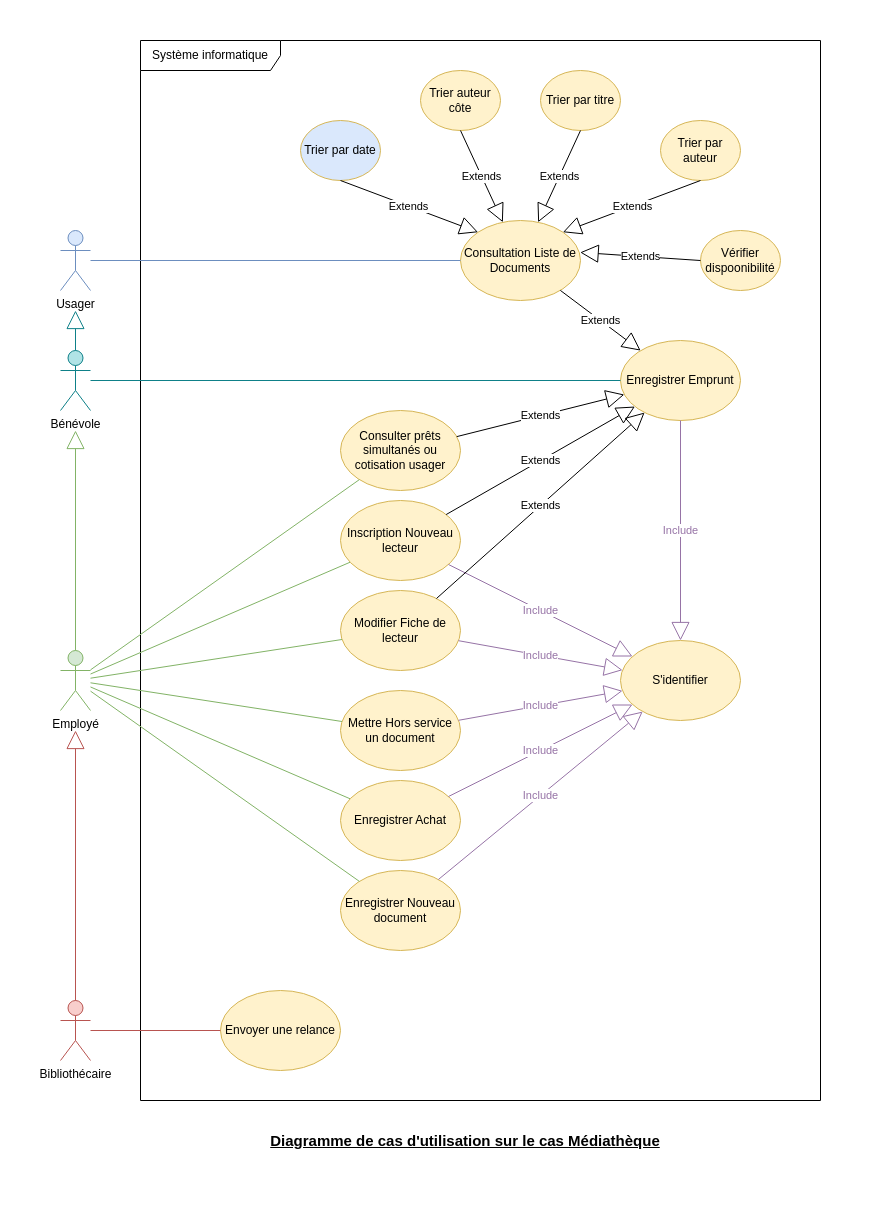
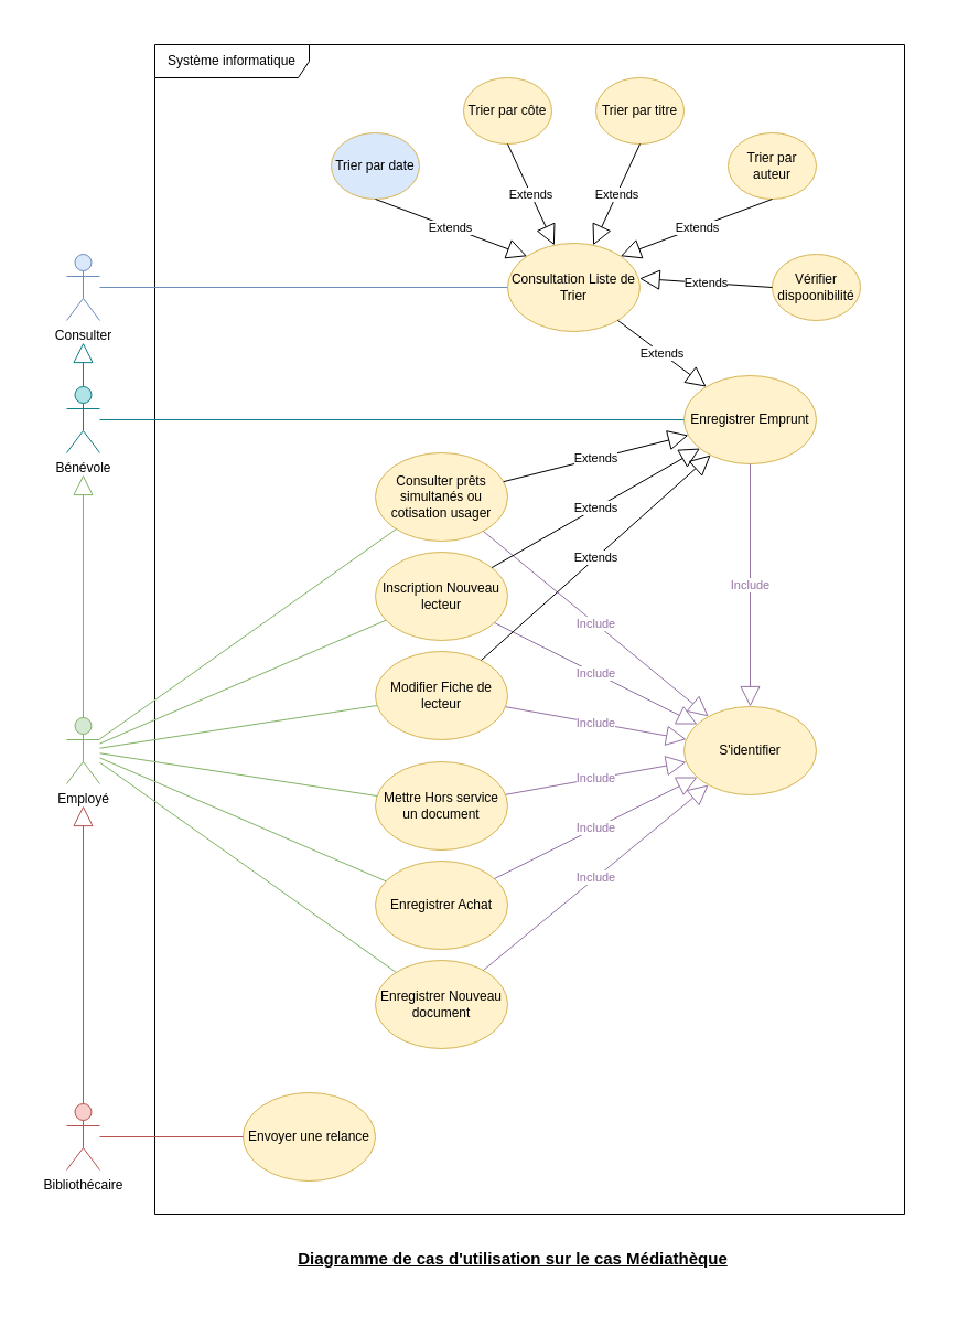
  <mxCell id="0" />
  <mxCell id="1" parent="0" />
  <mxCell id="2" value="" style="rounded=0;whiteSpace=wrap;html=1;strokeColor=none;" vertex="1" parent="1"><mxGeometry width="827" height="1169" as="geometry" x="20" y="20" /></mxCell>
  <mxCell id="3" value="Système informatique" style="shape=umlFrame;whiteSpace=wrap;html=1;width=140;height=30;" vertex="1" parent="1"><mxGeometry x="140" y="40" width="680" height="1060" as="geometry" /></mxCell>
- <mxCell id="4" value="Usager&lt;br&gt;" style="shape=umlActor;verticalLabelPosition=bottom;verticalAlign=top;html=1;outlineConnect=0;fillColor=#dae8fc;strokeColor=#6c8ebf;" vertex="1" parent="1"><mxGeometry x="60" y="230" width="30" height="60" as="geometry" /></mxCell>
+ <mxCell id="4" value="Consulter&lt;br&gt;" style="shape=umlActor;verticalLabelPosition=bottom;verticalAlign=top;html=1;outlineConnect=0;fillColor=#dae8fc;strokeColor=#6c8ebf;" vertex="1" parent="1"><mxGeometry x="60" y="230" width="30" height="60" as="geometry" /></mxCell>
  <mxCell id="5" value="Bénévole" style="shape=umlActor;verticalLabelPosition=bottom;verticalAlign=top;html=1;outlineConnect=0;fillColor=#b0e3e6;strokeColor=#0e8088;" vertex="1" parent="1"><mxGeometry x="60" y="350" width="30" height="60" as="geometry" /></mxCell>
  <mxCell id="6" value="Employé" style="shape=umlActor;verticalLabelPosition=bottom;verticalAlign=top;html=1;outlineConnect=0;fillColor=#d5e8d4;strokeColor=#82b366;" vertex="1" parent="1"><mxGeometry x="60" y="650" width="30" height="60" as="geometry" /></mxCell>
  <mxCell id="7" value="Bibliothécaire" style="shape=umlActor;verticalLabelPosition=bottom;verticalAlign=top;html=1;outlineConnect=0;fillColor=#f8cecc;strokeColor=#b85450;" vertex="1" parent="1"><mxGeometry x="60" y="1000" width="30" height="60" as="geometry" /></mxCell>
- <mxCell id="8" value="Consultation Liste de Documents" style="ellipse;whiteSpace=wrap;html=1;fillColor=#fff2cc;strokeColor=#d6b656;" vertex="1" parent="1"><mxGeometry x="460" y="220" width="120" height="80" as="geometry" /></mxCell>
+ <mxCell id="8" value="Consultation Liste de Trier" style="ellipse;whiteSpace=wrap;html=1;fillColor=#fff2cc;strokeColor=#d6b656;" vertex="1" parent="1"><mxGeometry x="460" y="220" width="120" height="80" as="geometry" /></mxCell>
  <mxCell id="9" value="Enregistrer Emprunt" style="ellipse;whiteSpace=wrap;html=1;fillColor=#fff2cc;strokeColor=#d6b656;" vertex="1" parent="1"><mxGeometry x="620" y="340" width="120" height="80" as="geometry" /></mxCell>
  <mxCell id="10" value="Consulter prêts simultanés ou cotisation usager" style="ellipse;whiteSpace=wrap;html=1;fillColor=#fff2cc;strokeColor=#d6b656;" vertex="1" parent="1"><mxGeometry x="340" y="410" width="120" height="80" as="geometry" /></mxCell>
  <mxCell id="11" value="Enregistrer Achat" style="ellipse;whiteSpace=wrap;html=1;fillColor=#fff2cc;strokeColor=#d6b656;" vertex="1" parent="1"><mxGeometry x="340" y="780" width="120" height="80" as="geometry" /></mxCell>
  <mxCell id="12" value="Enregistrer Nouveau document" style="ellipse;whiteSpace=wrap;html=1;fillColor=#fff2cc;strokeColor=#d6b656;" vertex="1" parent="1"><mxGeometry x="340" y="870" width="120" height="80" as="geometry" /></mxCell>
  <mxCell id="13" value="Inscription Nouveau lecteur" style="ellipse;whiteSpace=wrap;html=1;fillColor=#fff2cc;strokeColor=#d6b656;" vertex="1" parent="1"><mxGeometry x="340" y="500" width="120" height="80" as="geometry" /></mxCell>
  <mxCell id="14" value="Modifier Fiche de lecteur" style="ellipse;whiteSpace=wrap;html=1;fillColor=#fff2cc;strokeColor=#d6b656;" vertex="1" parent="1"><mxGeometry x="340" y="590" width="120" height="80" as="geometry" /></mxCell>
  <mxCell id="15" value="Mettre Hors service un document" style="ellipse;whiteSpace=wrap;html=1;fillColor=#fff2cc;strokeColor=#d6b656;" vertex="1" parent="1"><mxGeometry x="340" y="690" width="120" height="80" as="geometry" /></mxCell>
  <mxCell id="16" value="Envoyer une relance" style="ellipse;whiteSpace=wrap;html=1;fillColor=#fff2cc;strokeColor=#d6b656;" vertex="1" parent="1"><mxGeometry x="220" y="990" width="120" height="80" as="geometry" /></mxCell>
  <mxCell id="17" value="" style="endArrow=none;html=1;entryX=0;entryY=0.5;entryDx=0;entryDy=0;fillColor=#f8cecc;strokeColor=#b85450;" edge="1" parent="1" source="7" target="16"><mxGeometry width="50" height="50" relative="1" as="geometry"><mxPoint x="100" y="900" as="sourcePoint" /><mxPoint x="540" y="630" as="targetPoint" /></mxGeometry></mxCell>
  <mxCell id="18" value="S'identifier" style="ellipse;whiteSpace=wrap;html=1;fillColor=#fff2cc;strokeColor=#d6b656;" vertex="1" parent="1"><mxGeometry x="620" y="640" width="120" height="80" as="geometry" /></mxCell>
  <mxCell id="19" value="" style="endArrow=block;endSize=16;endFill=0;html=1;exitX=0.5;exitY=0;exitDx=0;exitDy=0;exitPerimeter=0;fillColor=#f8cecc;strokeColor=#b85450;" edge="1" parent="1" source="7"><mxGeometry width="160" relative="1" as="geometry"><mxPoint x="300" y="570" as="sourcePoint" /><mxPoint x="75" y="730" as="targetPoint" /></mxGeometry></mxCell>
  <mxCell id="20" value="" style="endArrow=block;endSize=16;endFill=0;html=1;exitX=0.5;exitY=0;exitDx=0;exitDy=0;exitPerimeter=0;fillColor=#d5e8d4;strokeColor=#82b366;" edge="1" parent="1" source="6"><mxGeometry width="160" relative="1" as="geometry"><mxPoint x="110" y="700" as="sourcePoint" /><mxPoint x="75" y="430" as="targetPoint" /></mxGeometry></mxCell>
  <mxCell id="21" value="" style="endArrow=none;html=1;entryX=0;entryY=0.5;entryDx=0;entryDy=0;fillColor=#dae8fc;strokeColor=#6c8ebf;" edge="1" parent="1" source="4" target="8"><mxGeometry width="50" height="50" relative="1" as="geometry"><mxPoint x="160" y="400" as="sourcePoint" /><mxPoint x="210" y="350" as="targetPoint" /></mxGeometry></mxCell>
  <mxCell id="22" value="" style="endArrow=none;html=1;fillColor=#d5e8d4;strokeColor=#82b366;" edge="1" parent="1" source="6" target="14"><mxGeometry width="50" height="50" relative="1" as="geometry"><mxPoint x="390" y="610" as="sourcePoint" /><mxPoint x="440" y="560" as="targetPoint" /></mxGeometry></mxCell>
  <mxCell id="23" value="Trier par date" style="ellipse;whiteSpace=wrap;html=1;fillColor=#dae8fc;strokeColor=#d6b656;" vertex="1" parent="1"><mxGeometry x="300" y="120" width="80" height="60" as="geometry" /></mxCell>
- <mxCell id="24" value="Trier auteur côte" style="ellipse;whiteSpace=wrap;html=1;fillColor=#fff2cc;strokeColor=#d6b656;" vertex="1" parent="1"><mxGeometry x="420" y="70" width="80" height="60" as="geometry" /></mxCell>
+ <mxCell id="24" value="Trier par côte" style="ellipse;whiteSpace=wrap;html=1;fillColor=#fff2cc;strokeColor=#d6b656;" vertex="1" parent="1"><mxGeometry x="420" y="70" width="80" height="60" as="geometry" /></mxCell>
  <mxCell id="25" value="Trier par titre" style="ellipse;whiteSpace=wrap;html=1;fillColor=#fff2cc;strokeColor=#d6b656;" vertex="1" parent="1"><mxGeometry x="540" y="70" width="80" height="60" as="geometry" /></mxCell>
  <mxCell id="26" value="Trier par auteur" style="ellipse;whiteSpace=wrap;html=1;fillColor=#fff2cc;strokeColor=#d6b656;" vertex="1" parent="1"><mxGeometry x="660" y="120" width="80" height="60" as="geometry" /></mxCell>
  <mxCell id="27" value="Extends" style="endArrow=block;endSize=16;endFill=0;html=1;exitX=0.5;exitY=1;exitDx=0;exitDy=0;entryX=1;entryY=0;entryDx=0;entryDy=0;" edge="1" parent="1" source="26" target="8"><mxGeometry width="160" relative="1" as="geometry"><mxPoint x="370" y="470" as="sourcePoint" /><mxPoint x="530" y="470" as="targetPoint" /></mxGeometry></mxCell>
  <mxCell id="28" value="Extends" style="endArrow=block;endSize=16;endFill=0;html=1;exitX=0.5;exitY=1;exitDx=0;exitDy=0;" edge="1" parent="1" source="25" target="8"><mxGeometry width="160" relative="1" as="geometry"><mxPoint x="370" y="470" as="sourcePoint" /><mxPoint x="460" y="303" as="targetPoint" /></mxGeometry></mxCell>
  <mxCell id="29" value="Extends" style="endArrow=block;endSize=16;endFill=0;html=1;exitX=0.5;exitY=1;exitDx=0;exitDy=0;" edge="1" parent="1" source="24" target="8"><mxGeometry width="160" relative="1" as="geometry"><mxPoint x="370" y="200" as="sourcePoint" /><mxPoint x="530" y="200" as="targetPoint" /></mxGeometry></mxCell>
  <mxCell id="30" value="Extends" style="endArrow=block;endSize=16;endFill=0;html=1;exitX=0.5;exitY=1;exitDx=0;exitDy=0;entryX=0;entryY=0;entryDx=0;entryDy=0;" edge="1" parent="1" source="23" target="8"><mxGeometry width="160" relative="1" as="geometry"><mxPoint x="370" y="470" as="sourcePoint" /><mxPoint x="530" y="470" as="targetPoint" /></mxGeometry></mxCell>
  <mxCell id="31" value="Vérifier dispoonibilité" style="ellipse;whiteSpace=wrap;html=1;fillColor=#fff2cc;strokeColor=#d6b656;" vertex="1" parent="1"><mxGeometry x="700" y="230" width="80" height="60" as="geometry" /></mxCell>
  <mxCell id="32" value="Extends" style="endArrow=block;endSize=16;endFill=0;html=1;exitX=0;exitY=0.5;exitDx=0;exitDy=0;entryX=0.997;entryY=0.399;entryDx=0;entryDy=0;entryPerimeter=0;" edge="1" parent="1" source="31" target="8"><mxGeometry width="160" relative="1" as="geometry"><mxPoint x="630" y="140" as="sourcePoint" /><mxPoint x="485.426" y="251.716" as="targetPoint" /></mxGeometry></mxCell>
  <mxCell id="33" value="" style="endArrow=none;html=1;entryX=0;entryY=0.5;entryDx=0;entryDy=0;fillColor=#b0e3e6;strokeColor=#0e8088;" edge="1" parent="1" source="5" target="9"><mxGeometry width="50" height="50" relative="1" as="geometry"><mxPoint x="430" y="720" as="sourcePoint" /><mxPoint x="480" y="670" as="targetPoint" /></mxGeometry></mxCell>
  <mxCell id="34" value="Extends" style="endArrow=block;endSize=16;endFill=0;html=1;" edge="1" parent="1" source="10" target="9"><mxGeometry width="160" relative="1" as="geometry"><mxPoint x="370" y="700" as="sourcePoint" /><mxPoint x="530" y="700" as="targetPoint" /></mxGeometry></mxCell>
  <mxCell id="35" value="&lt;font color=&quot;#9673a6&quot;&gt;Include&lt;/font&gt;" style="endArrow=block;endSize=16;endFill=0;html=1;exitX=0.5;exitY=1;exitDx=0;exitDy=0;fillColor=#e1d5e7;strokeColor=#9673a6;" edge="1" parent="1" source="9" target="18"><mxGeometry width="160" relative="1" as="geometry"><mxPoint x="490" y="490" as="sourcePoint" /><mxPoint x="390" y="520" as="targetPoint" /></mxGeometry></mxCell>
  <mxCell id="36" value="" style="endArrow=none;html=1;fillColor=#d5e8d4;strokeColor=#82b366;" edge="1" parent="1" source="6" target="13"><mxGeometry width="50" height="50" relative="1" as="geometry"><mxPoint x="100" y="695.537" as="sourcePoint" /><mxPoint x="383" y="800" as="targetPoint" /></mxGeometry></mxCell>
  <mxCell id="37" value="" style="endArrow=none;html=1;fillColor=#d5e8d4;strokeColor=#82b366;" edge="1" parent="1" source="6" target="12"><mxGeometry width="50" height="50" relative="1" as="geometry"><mxPoint x="110" y="705.537" as="sourcePoint" /><mxPoint x="393" y="810" as="targetPoint" /></mxGeometry></mxCell>
  <mxCell id="38" value="" style="endArrow=none;html=1;fillColor=#d5e8d4;strokeColor=#82b366;" edge="1" parent="1" source="6" target="15"><mxGeometry width="50" height="50" relative="1" as="geometry"><mxPoint x="120" y="715.537" as="sourcePoint" /><mxPoint x="403" y="820" as="targetPoint" /></mxGeometry></mxCell>
  <mxCell id="39" value="" style="endArrow=none;html=1;fillColor=#d5e8d4;strokeColor=#82b366;" edge="1" parent="1" source="6" target="11"><mxGeometry width="50" height="50" relative="1" as="geometry"><mxPoint x="130" y="725.537" as="sourcePoint" /><mxPoint x="413" y="830" as="targetPoint" /></mxGeometry></mxCell>
  <mxCell id="40" value="&lt;font color=&quot;#9673a6&quot;&gt;Include&lt;/font&gt;" style="endArrow=block;endSize=16;endFill=0;html=1;fillColor=#e1d5e7;strokeColor=#9673a6;" edge="1" parent="1" source="14" target="18"><mxGeometry width="160" relative="1" as="geometry"><mxPoint x="490" y="460" as="sourcePoint" /><mxPoint x="710" y="630" as="targetPoint" /></mxGeometry></mxCell>
  <mxCell id="41" value="&lt;font color=&quot;#9673a6&quot;&gt;Include&lt;/font&gt;" style="endArrow=block;endSize=16;endFill=0;html=1;fillColor=#e1d5e7;strokeColor=#9673a6;" edge="1" parent="1" source="11" target="18"><mxGeometry width="160" relative="1" as="geometry"><mxPoint x="500" y="470" as="sourcePoint" /><mxPoint x="720" y="640" as="targetPoint" /></mxGeometry></mxCell>
  <mxCell id="42" value="&lt;font color=&quot;#9673a6&quot;&gt;Include&lt;/font&gt;" style="endArrow=block;endSize=16;endFill=0;html=1;fillColor=#e1d5e7;strokeColor=#9673a6;" edge="1" parent="1" source="15" target="18"><mxGeometry width="160" relative="1" as="geometry"><mxPoint x="510" y="480" as="sourcePoint" /><mxPoint x="730" y="650" as="targetPoint" /></mxGeometry></mxCell>
  <mxCell id="43" value="&lt;font color=&quot;#9673a6&quot;&gt;Include&lt;/font&gt;" style="endArrow=block;endSize=16;endFill=0;html=1;fillColor=#e1d5e7;strokeColor=#9673a6;" edge="1" parent="1" source="12" target="18"><mxGeometry width="160" relative="1" as="geometry"><mxPoint x="520" y="490" as="sourcePoint" /><mxPoint x="740" y="660" as="targetPoint" /></mxGeometry></mxCell>
  <mxCell id="44" value="&lt;font color=&quot;#9673a6&quot;&gt;Include&lt;/font&gt;" style="endArrow=block;endSize=16;endFill=0;html=1;fillColor=#e1d5e7;strokeColor=#9673a6;" edge="1" parent="1" source="13" target="18"><mxGeometry width="160" relative="1" as="geometry"><mxPoint x="530" y="500" as="sourcePoint" /><mxPoint x="750" y="670" as="targetPoint" /></mxGeometry></mxCell>
  <mxCell id="45" value="" style="endArrow=none;html=1;fillColor=#d5e8d4;strokeColor=#82b366;" edge="1" parent="1" source="6" target="10"><mxGeometry width="50" height="50" relative="1" as="geometry"><mxPoint x="100" y="683.541" as="sourcePoint" /><mxPoint x="359.638" y="571.742" as="targetPoint" /></mxGeometry></mxCell>
+ <mxCell id="46" value="&lt;font color=&quot;#9673a6&quot;&gt;Include&lt;/font&gt;" style="endArrow=block;endSize=16;endFill=0;html=1;fillColor=#e1d5e7;strokeColor=#9673a6;" edge="1" parent="1" source="10" target="18"><mxGeometry width="160" relative="1" as="geometry"><mxPoint x="700" y="420" as="sourcePoint" /><mxPoint x="715.8" y="570.098" as="targetPoint" /></mxGeometry></mxCell>
  <mxCell id="47" value="Extends" style="endArrow=block;endSize=16;endFill=0;html=1;" edge="1" parent="1" source="13" target="9"><mxGeometry width="160" relative="1" as="geometry"><mxPoint x="465.51" y="444.818" as="sourcePoint" /><mxPoint x="644.559" y="395.294" as="targetPoint" /></mxGeometry></mxCell>
  <mxCell id="48" value="Extends" style="endArrow=block;endSize=16;endFill=0;html=1;" edge="1" parent="1" source="14" target="9"><mxGeometry width="160" relative="1" as="geometry"><mxPoint x="475.51" y="454.818" as="sourcePoint" /><mxPoint x="654.559" y="405.294" as="targetPoint" /></mxGeometry></mxCell>
  <mxCell id="49" value="Extends" style="endArrow=block;endSize=16;endFill=0;html=1;" edge="1" parent="1" source="8" target="9"><mxGeometry width="160" relative="1" as="geometry"><mxPoint x="485.51" y="464.818" as="sourcePoint" /><mxPoint x="664.559" y="415.294" as="targetPoint" /></mxGeometry></mxCell>
  <mxCell id="50" value="" style="endArrow=block;endSize=16;endFill=0;html=1;fillColor=#b0e3e6;strokeColor=#0e8088;" edge="1" parent="1" source="5"><mxGeometry y="-35" width="160" relative="1" as="geometry"><mxPoint x="190" y="460" as="sourcePoint" /><mxPoint x="75" y="310" as="targetPoint" /><Array as="points" /><mxPoint as="offset" /></mxGeometry></mxCell>
  <mxCell id="51" value="&lt;font style=&quot;font-size: 15px&quot;&gt;&lt;b&gt;&lt;u&gt;Diagramme de cas d'utilisation sur le cas Médiathèque&lt;/u&gt;&lt;/b&gt;&lt;/font&gt;" style="text;html=1;strokeColor=none;fillColor=none;align=center;verticalAlign=middle;whiteSpace=wrap;rounded=0;" vertex="1" parent="1"><mxGeometry x="260" y="1130" width="410" height="20" as="geometry" /></mxCell>
